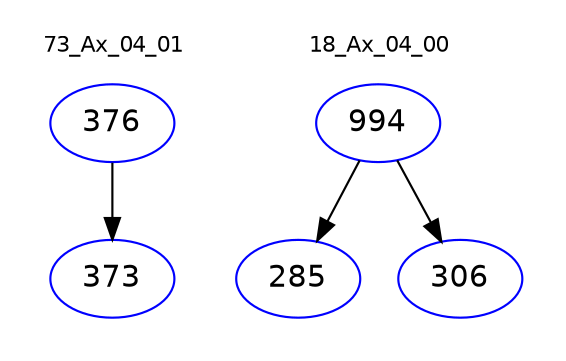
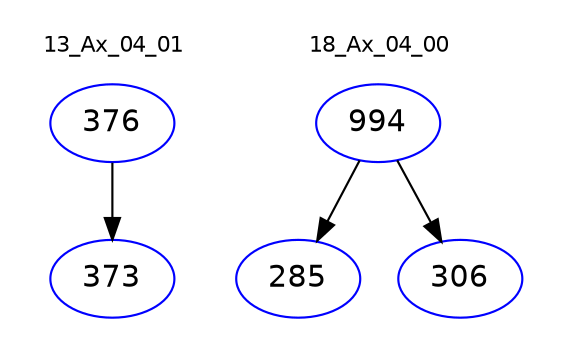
  digraph {
    fontname="DejaVu Sans"
    node [color=blue fontname="DejaVu Sans"]
    edge [color=black fontname="DejaVu Sans"]
    n1 [label=376]
    n2 [label=373]
    n3 [label=994]
    n4 [label=285]
    n5 [label=306]
    subgraph cluster_1 {
      color=white
      fontsize=10
-     label="73_Ax_04_01"
+     label="13_Ax_04_01"
      n1
      n2
    }
    subgraph cluster_2 {
      color=white
      fontsize=10
      label="18_Ax_04_00"
      n3
      n4
      n5
    }
    n1 -> n2
    n3 -> n4
    n3 -> n5
  }
